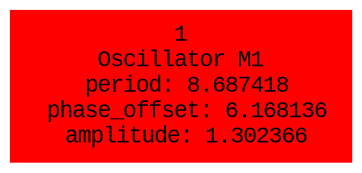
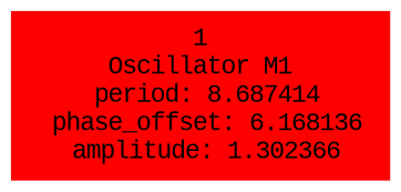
  digraph {
    forcelabels=true
    fontname="Liberation Mono"
-   n1 [color=red fontsize=8 label=<1<BR />Oscillator M1<BR /> period: 8.687418<BR /> phase_offset: 6.168136<BR /> amplitude: 1.302366> shape=box style=filled fontname="Liberation Mono"]
+   n1 [color=red fontsize=8 label=<1<BR />Oscillator M1<BR /> period: 8.687414<BR /> phase_offset: 6.168136<BR /> amplitude: 1.302366> shape=box style=filled fontname="Liberation Mono"]
  }
